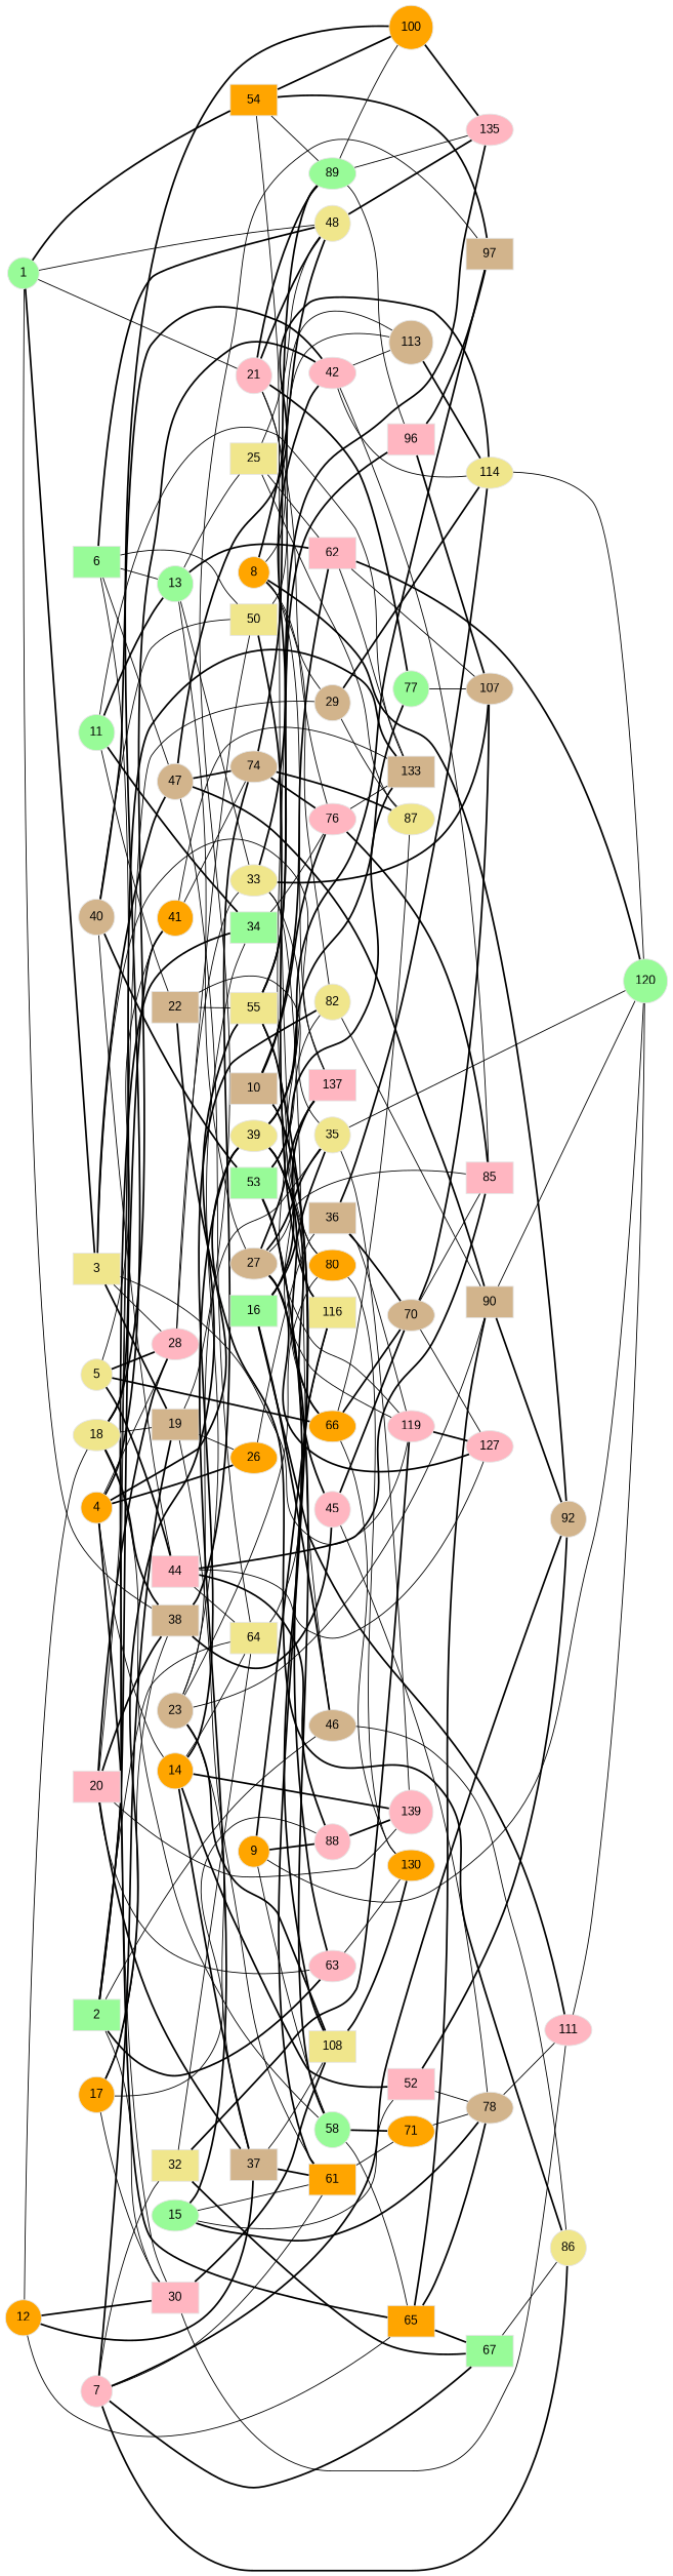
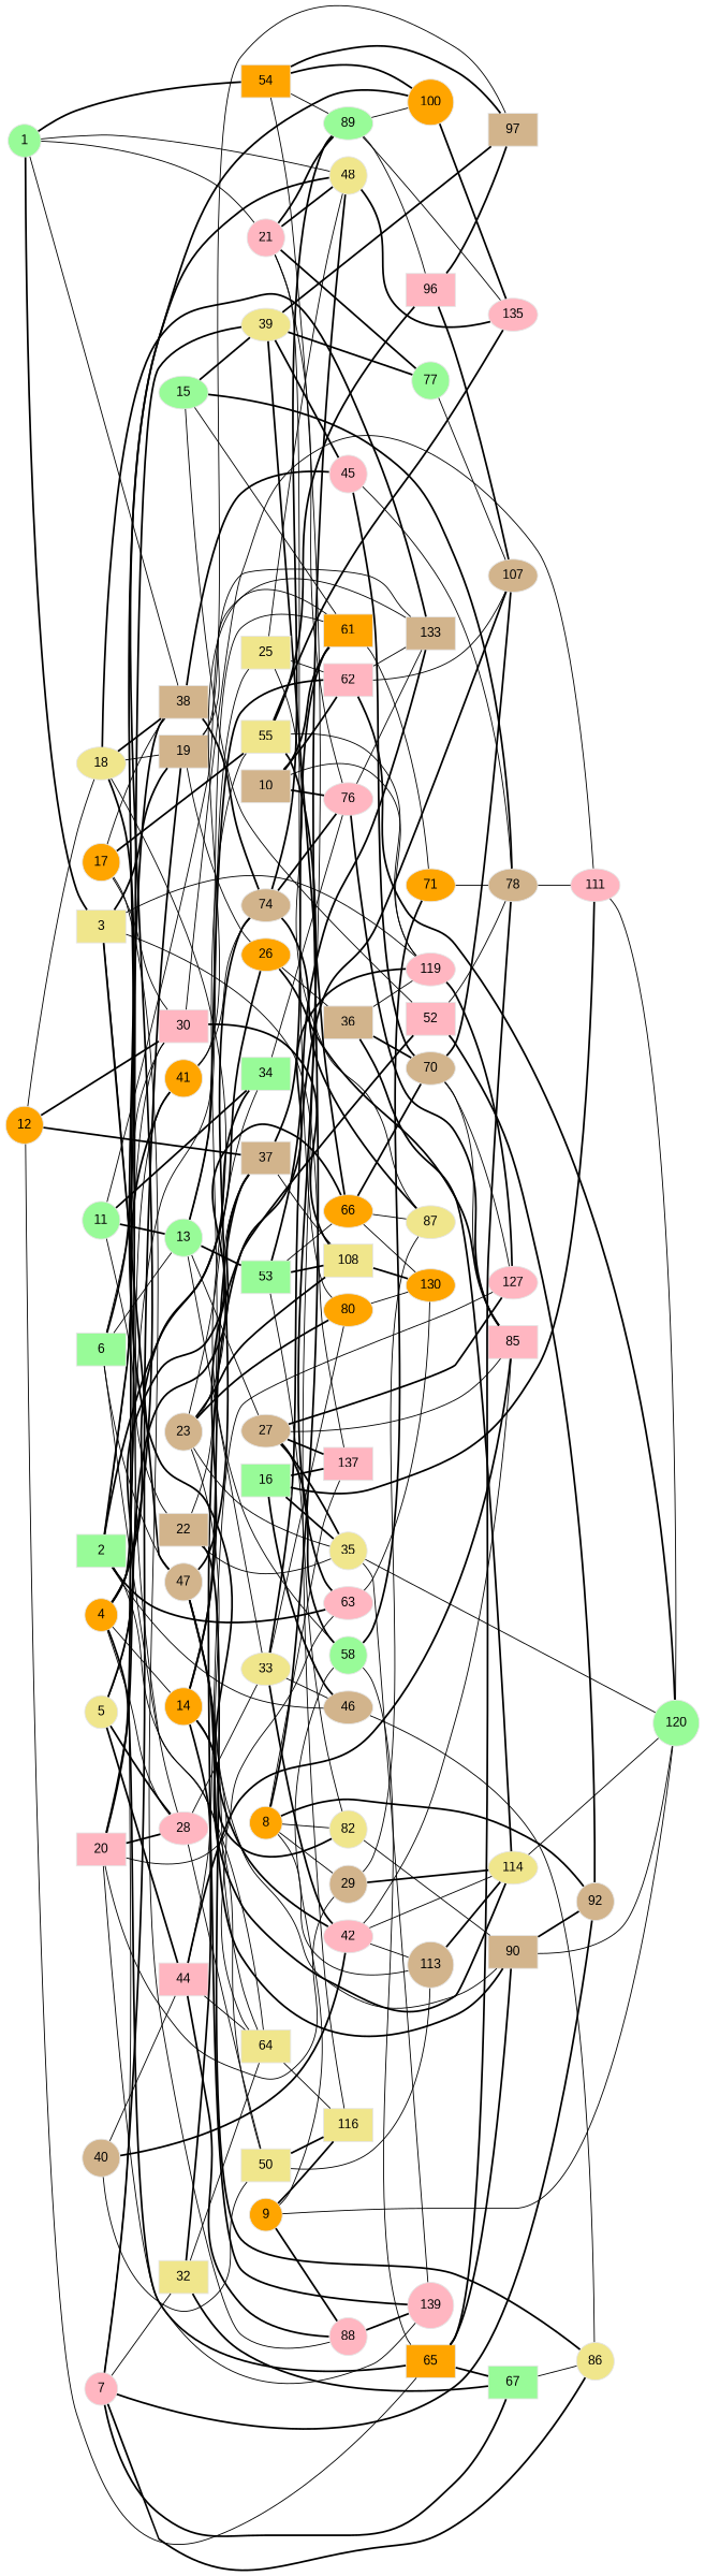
  graph {
    fontname="Liberation Sans"
    rankdir=LR
    node [color=gray90 fillcolor=lightpink fontname="Liberation Sans" shape=box style=filled]
    edge [fontname="Liberation Sans" style=solid]
    1 [fillcolor=palegreen shape=circle super="+24"]
    3 [fillcolor=khaki super="+110"]
    21 [shape=circle super="+124"]
    38 [fillcolor=tan super="+123"]
    48 [fillcolor=khaki shape=circle super="+49"]
    54 [fillcolor=orange super="+83"]
    19 [fillcolor=tan super="+117"]
    28 [shape=ellipse super="+56"]
    47 [fillcolor=tan shape=circle super="+79"]
    119 [shape=ellipse super="+138"]
    137
    76 [shape=ellipse super="+121"]
    77 [fillcolor=palegreen shape=circle]
    80 [fillcolor=orange shape=ellipse]
    89 [fillcolor=palegreen shape=ellipse super="+103"]
    45 [shape=circle]
    74 [fillcolor=tan shape=ellipse super="+115"]
    135 [shape=ellipse]
    100 [fillcolor=orange shape=circle]
    116 [fillcolor=khaki]
    97 [fillcolor=tan]
    2 [fillcolor=palegreen super="+93"]
    30 [super="+112"]
    34 [fillcolor=palegreen]
    41 [fillcolor=orange shape=circle]
    46 [fillcolor=tan shape=ellipse]
    63 [shape=ellipse]
    64 [fillcolor=khaki super="+99"]
    111 [shape=ellipse]
    108 [fillcolor=khaki super="+131"]
    133 [fillcolor=tan super="+136"]
    86 [fillcolor=khaki shape=circle]
    130 [fillcolor=orange shape=ellipse]
    26 [fillcolor=orange shape=ellipse]
    61 [fillcolor=orange super="+109"]
    50 [fillcolor=khaki super="+84"]
    33 [fillcolor=khaki shape=ellipse super="+104"]
    90 [fillcolor=tan super="+94"]
    114 [fillcolor=khaki shape=ellipse super="+118"]
    127 [shape=ellipse]
    4 [fillcolor=orange shape=circle super="+75"]
    14 [fillcolor=orange shape=circle super="+72"]
    39 [fillcolor=khaki shape=ellipse super="+106"]
    65 [fillcolor=orange super="+101"]
    82 [fillcolor=khaki shape=circle]
    37 [fillcolor=tan super="+134"]
    52
    139 [shape=circle]
    36 [fillcolor=tan]
    85 [super="+95"]
    66 [fillcolor=orange shape=ellipse super="+102"]
    67 [fillcolor=palegreen]
    78 [fillcolor=tan shape=ellipse super="+81"]
    5 [fillcolor=khaki shape=circle]
    44 [super="+73"]
    88 [shape=circle]
    87 [fillcolor=khaki shape=ellipse]
    70 [fillcolor=tan shape=ellipse super="+128"]
    6 [fillcolor=palegreen super="+126"]
    13 [fillcolor=palegreen shape=circle super="+125"]
    62 [super="+98"]
    25 [fillcolor=khaki]
    27 [fillcolor=tan shape=ellipse super="+59"]
    113 [fillcolor=tan shape=circle]
    7 [shape=circle super="+57"]
    32 [fillcolor=khaki]
    92 [fillcolor=tan shape=circle]
    71 [fillcolor=orange shape=ellipse]
    8 [fillcolor=orange shape=circle super="+31"]
    29 [fillcolor=tan shape=circle]
    58 [fillcolor=palegreen shape=circle super="+68"]
    9 [fillcolor=orange shape=circle]
    120 [fillcolor=palegreen shape=circle super="+122"]
    10 [fillcolor=tan]
    107 [fillcolor=tan shape=ellipse super="+132"]
    11 [fillcolor=palegreen shape=circle]
    22 [fillcolor=tan]
    35 [fillcolor=khaki shape=circle super="+129"]
    55 [fillcolor=khaki super="+105"]
    18 [fillcolor=khaki shape=ellipse super="+69"]
    42 [shape=ellipse super="+43"]
    12 [fillcolor=orange shape=circle]
    15 [fillcolor=palegreen shape=ellipse]
    16 [fillcolor=palegreen]
    17 [fillcolor=orange shape=circle]
    96
    20 [super="+60"]
    23 [fillcolor=tan shape=circle super="+51"]
    40 [fillcolor=tan shape=circle]
    53 [fillcolor=palegreen super="+91"]
    1 -- 3 [style=bold]
    1 -- 21
    1 -- 38
    1 -- 48
    1 -- 54 [style=bold weight=2]
    3 -- 19 [style=bold]
    3 -- 28
    3 -- 47 [style=bold]
    3 -- 119
    3 -- 137
    21 -- 48 [style=bold]
    21 -- 76
    21 -- 77 [style=bold]
    21 -- 80
    21 -- 89 [style=bold]
    38 -- 45 [style=bold]
    38 -- 74 [style=bold]
    48 -- 135 [style=bold]
    54 -- 89
    54 -- 100 [style=bold]
    54 -- 116
    54 -- 97 [style=bold]
    19 -- 97
    19 -- 26
    19 -- 61
    28 -- 50
    28 -- 33
    47 -- 74 [style=bold]
    47 -- 64
    47 -- 90 [style=bold]
    47 -- 114 [style=bold]
    119 -- 127 [style=bold]
    76 -- 133
    76 -- 85 [style=bold]
    77 -- 107 [weight=2]
    80 -- 130
    89 -- 135
    89 -- 100
    89 -- 96
    45 -- 78
    45 -- 70 [style=bold]
    74 -- 76 [style=bold]
    74 -- 89 [style=bold]
    74 -- 87 [style=bold]
    100 -- 135 [style=bold]
    2 -- 30
    2 -- 34 [style=bold]
    2 -- 41 [style=bold]
    2 -- 46
    2 -- 63 [style=bold]
    2 -- 64
    30 -- 111
    30 -- 108 [style=bold]
    34 -- 76
    41 -- 74
    41 -- 133
    46 -- 86
    63 -- 130
    64 -- 116
    111 -- 120
    108 -- 130 [style=bold]
    26 -- 36
+   26 -- 85 [style=bold]
    61 -- 71
    50 -- 116 [style=bold]
    50 -- 113
    33 -- 80
    33 -- 46
    33 -- 107 [style=bold]
    33 -- 42 [style=bold]
    90 -- 92 [style=bold]
    90 -- 120
    114 -- 120
    4 -- 28
    4 -- 100 [style=bold]
    4 -- 26 [style=bold]
    4 -- 14
    4 -- 39 [style=bold]
    4 -- 65 [style=bold]
    14 -- 64
    14 -- 82 [style=bold]
    14 -- 37 [style=bold]
    14 -- 52 [style=bold]
    14 -- 139 [style=bold]
    39 -- 77 [style=bold]
    39 -- 45 [style=bold]
    39 -- 97 [style=bold]
    39 -- 66 [style=bold]
    65 -- 90 [style=bold]
    65 -- 67 [style=bold]
    65 -- 78 [style=bold]
    82 -- 90
    37 -- 108
    37 -- 61 [style=bold]
    52 -- 78
    52 -- 92 [style=bold]
    36 -- 119
    36 -- 114 [style=bold]
    36 -- 70 [style=bold]
    66 -- 130
    66 -- 87
    66 -- 70 [style=bold]
    67 -- 86
    78 -- 111
    5 -- 28 [style=bold]
    5 -- 41
    5 -- 66 [style=bold]
    5 -- 44 [style=bold]
    44 -- 64
    44 -- 127
    44 -- 85 [style=bold]
    44 -- 88 [style=bold]
    88 -- 139 [style=bold]
    70 -- 127
    70 -- 85
    70 -- 107 [style=bold]
    6 -- 48 [style=bold]
    6 -- 47
    6 -- 30
    6 -- 50 [weight=2]
    6 -- 13
    13 -- 33
    13 -- 62 [style=bold]
    13 -- 25
    13 -- 27
    62 -- 133
    62 -- 120 [style=bold]
    62 -- 107
    25 -- 48
    25 -- 87
    25 -- 62
    27 -- 137 [style=bold]
    27 -- 127 [style=bold]
    27 -- 85
    27 -- 58 [style=bold]
    27 -- 35 [style=bold]
    113 -- 114 [style=bold]
    7 -- 19 [style=bold]
    7 -- 86 [style=bold]
    7 -- 61
    7 -- 67 [style=bold]
    7 -- 32
    7 -- 92 [style=bold]
    32 -- 119 [style=bold]
    32 -- 64
    32 -- 67 [style=bold]
    71 -- 78
    8 -- 48 [style=bold]
    8 -- 137
    8 -- 82
    8 -- 113
    8 -- 92 [style=bold]
    8 -- 29
    29 -- 114 [style=bold]
    29 -- 87
    58 -- 65
    58 -- 71 [style=bold weight=2]
    9 -- 116 [style=bold]
    9 -- 88 [style=bold]
    9 -- 58
    9 -- 120
    10 -- 119
    10 -- 76 [style=bold]
    10 -- 61 [style=bold]
    10 -- 62 [style=bold]
    11 -- 34 [style=bold]
    11 -- 133
    11 -- 13 [style=bold]
    11 -- 22
    22 -- 86 [style=bold]
    22 -- 35
    22 -- 55
    35 -- 139
    35 -- 120
    55 -- 119
    55 -- 135 [style=bold]
    55 -- 63 [style=bold]
    55 -- 96 [style=bold]
    18 -- 38 [style=bold]
    18 -- 19
    18 -- 133 [style=bold]
    18 -- 58
    18 -- 42 [style=bold]
    42 -- 114
    42 -- 85
    42 -- 113
    12 -- 30 [style=bold]
    12 -- 65
    12 -- 37 [style=bold]
    12 -- 18
    15 -- 61
    15 -- 39 [style=bold]
    15 -- 52
    15 -- 78 [style=bold]
    16 -- 137 [style=bold]
    16 -- 46 [style=bold]
    16 -- 111 [style=bold]
    16 -- 35 [style=bold]
    17 -- 38
    17 -- 30
    17 -- 88
    17 -- 55 [style=bold]
    96 -- 97 [style=bold]
    96 -- 107 [style=bold]
    20 -- 38 [style=bold]
    20 -- 28 [style=bold]
    20 -- 63
    20 -- 37 [style=bold]
    20 -- 139
    20 -- 29
-   23 -- 80
+   23 -- 80 [style=bold]
    23 -- 34
    23 -- 108 [style=bold]
    23 -- 90
    23 -- 37
    23 -- 35
    40 -- 50
    40 -- 44
    40 -- 42 [style=bold]
-   40 -- 53 [style=bold]
+   13 -- 53 [style=bold]
    53 -- 108 [style=bold weight=2]
    53 -- 133 [style=bold]
    53 -- 82
    53 -- 66
  }
